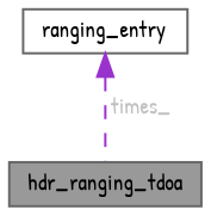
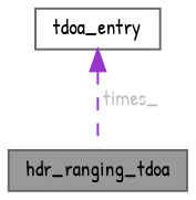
  digraph {
    fontname="Patrick Hand"
    node [color=gray40 fontname="Patrick Hand" fontsize=10 shape=box style=filled]
    n1 [fillcolor=grey60 fontcolor=black height=0.2 label=hdr_ranging_tdoa width=0.4]
-   n2 [fillcolor=white height=0.2 label=ranging_entry width=0.4]
+   n2 [fillcolor=white height=0.2 label=tdoa_entry width=0.4]
    n2 -> n1 [color=darkorchid3 dir=back fontcolor=grey fontname="Patrick Hand" fontsize=10 label=" times_" labelfontname=Helvetica labelfontsize=10 style=dashed]
  }
